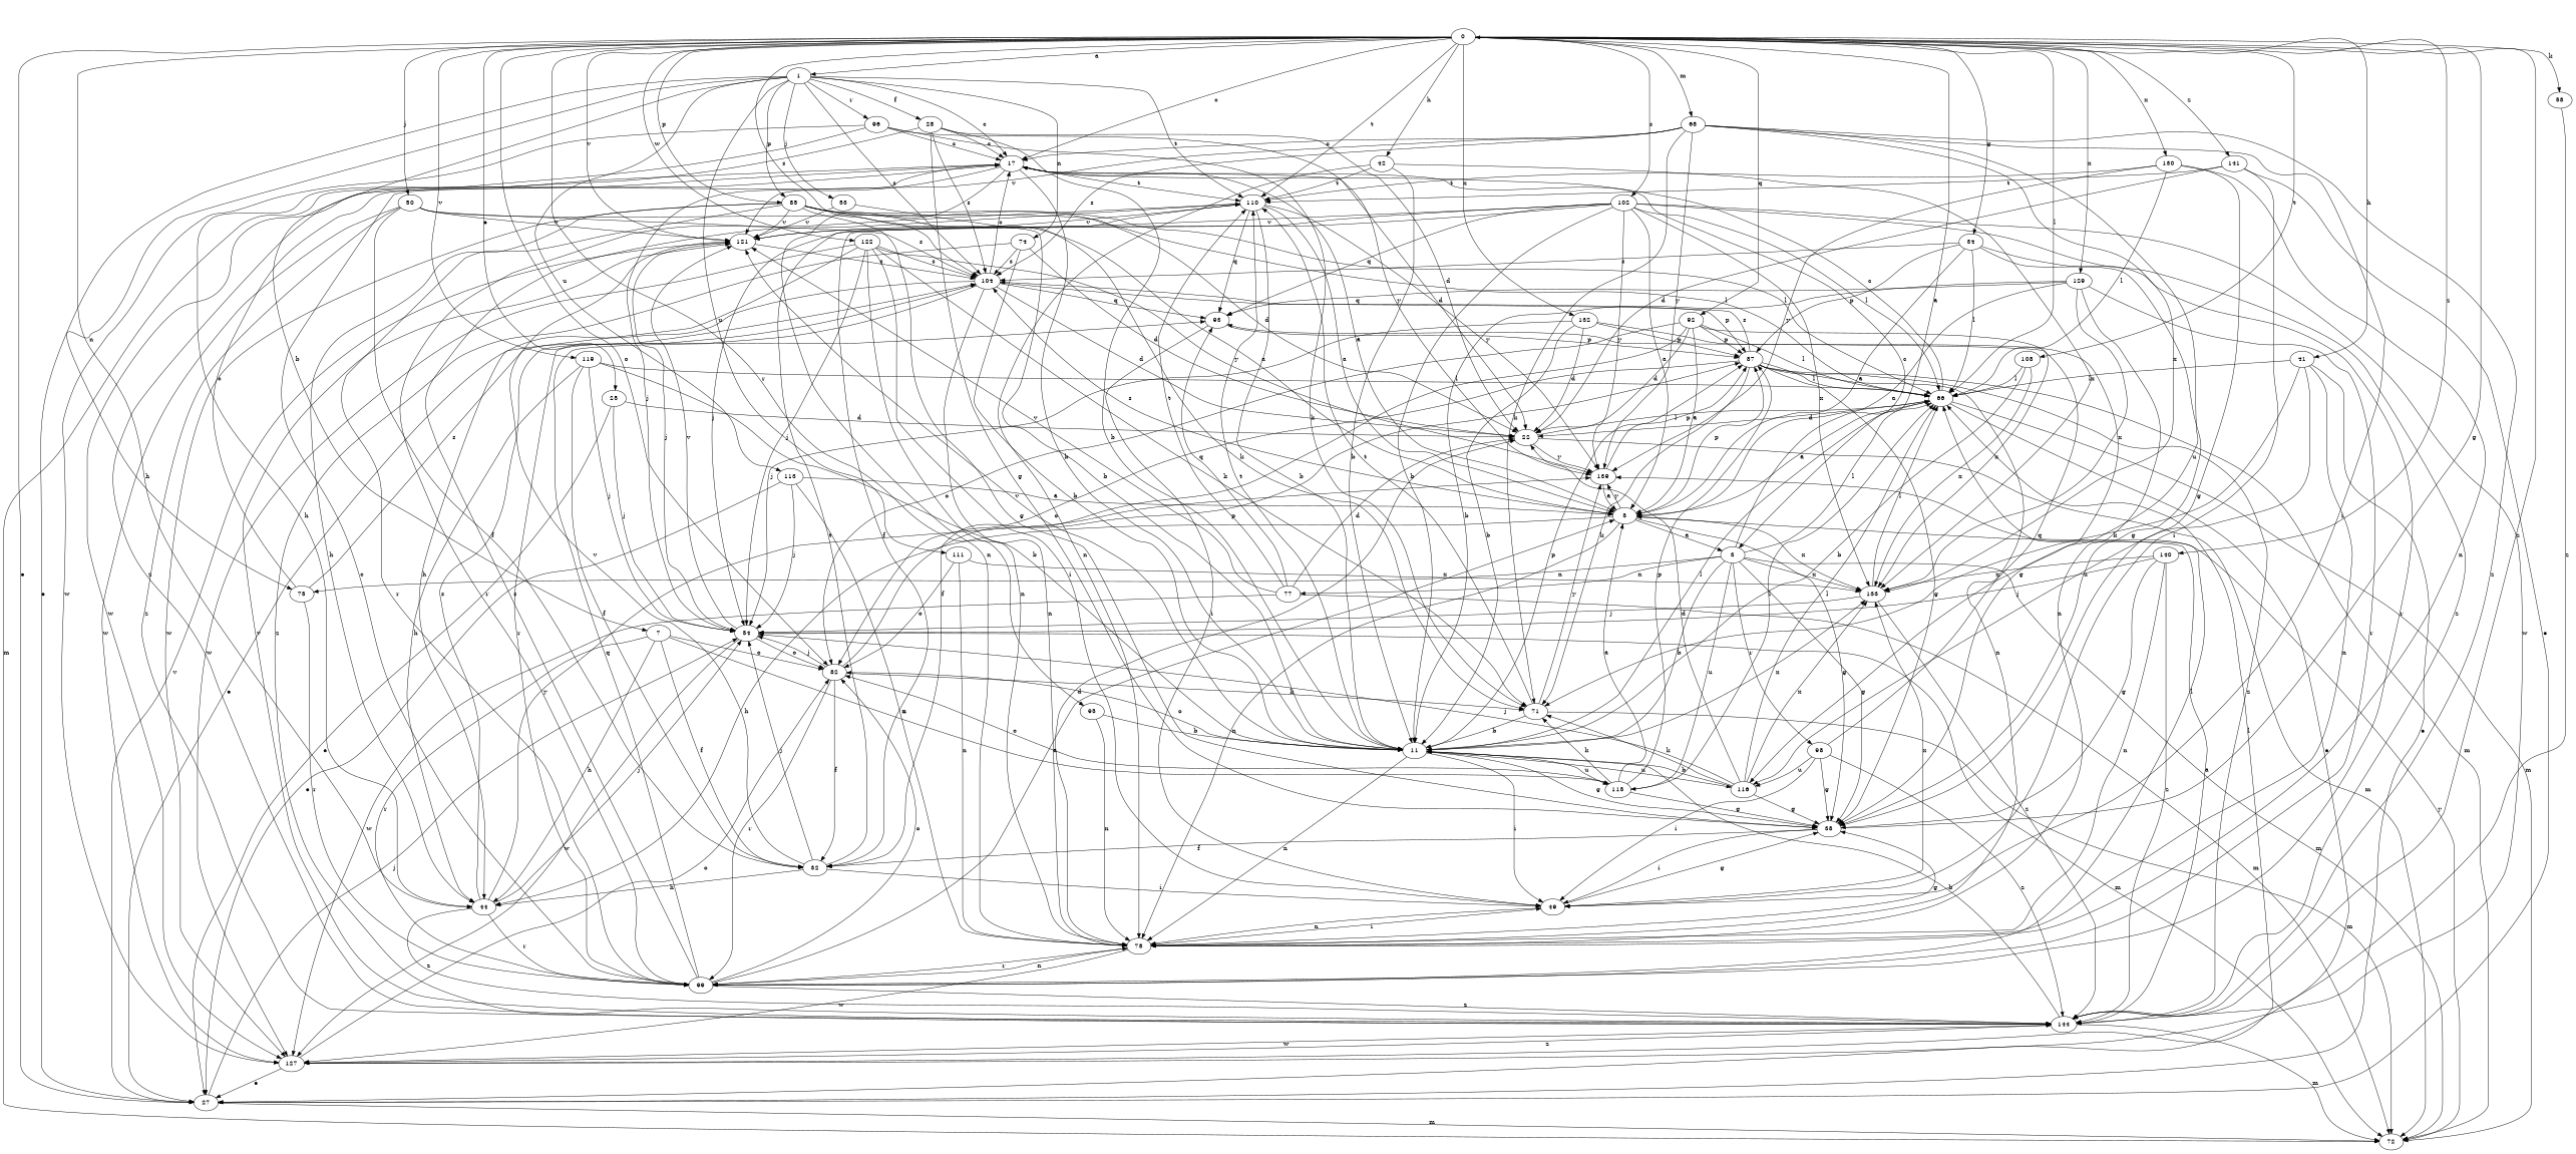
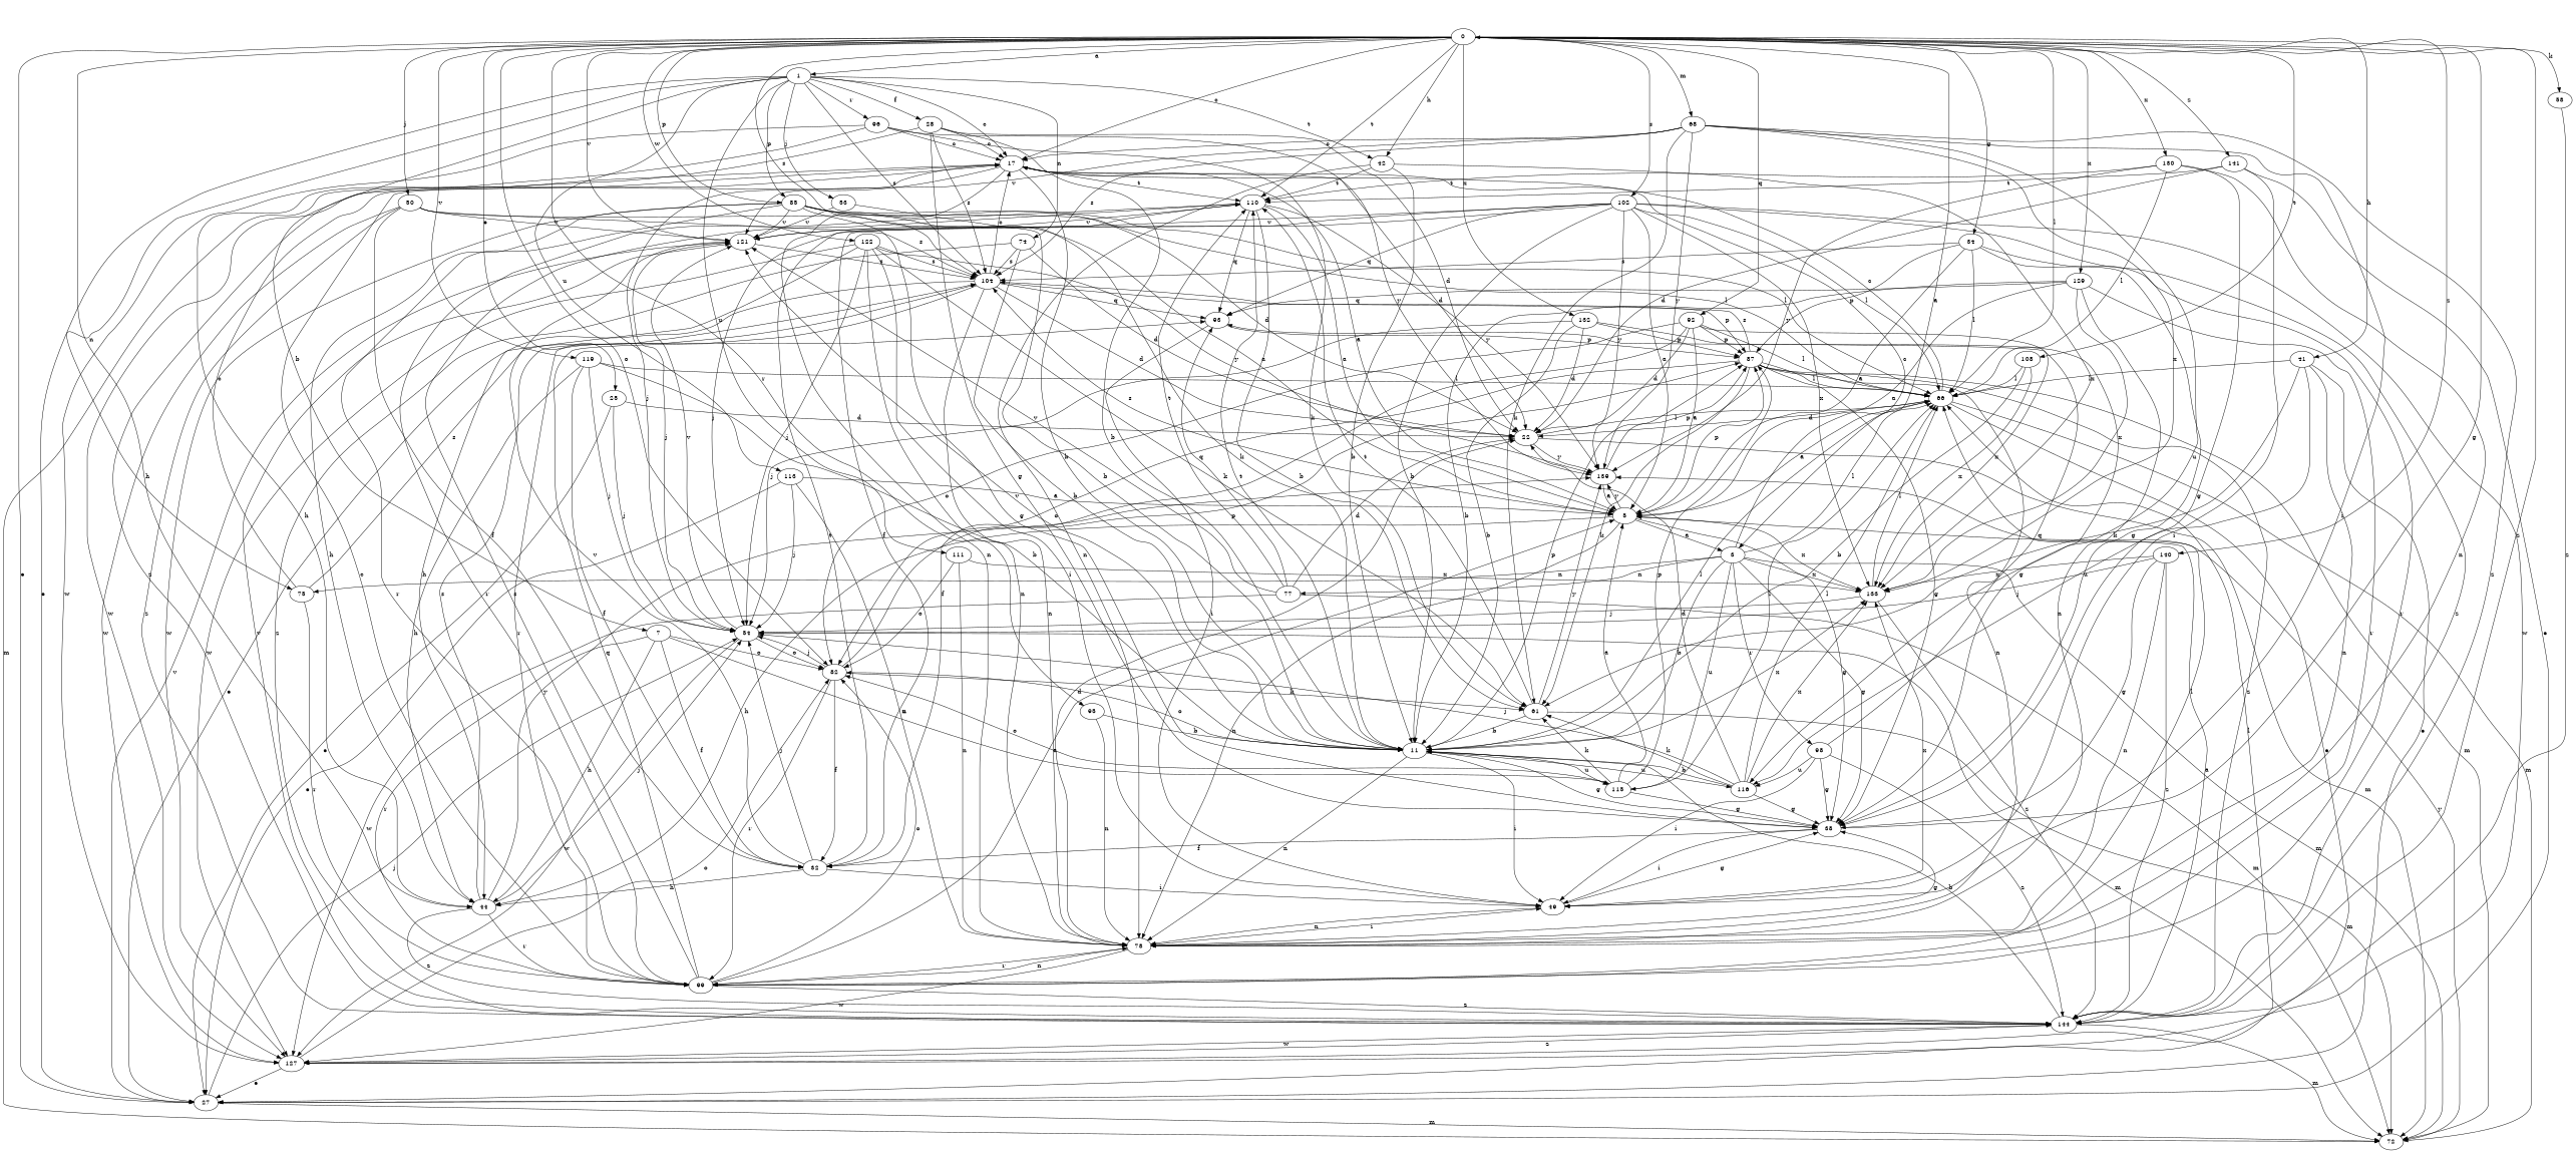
  strict digraph {
    0
    1
    3
    17
    25
    27
    34
    41
    42
    44
    50
    58
    66
    68
    82
    85
    92
    95
    102
    104
    108
    110
    119
    121
    122
    129
    130
    132
    140
    141
    144
    7
    28
    53
    74
    75
    96
    111
    113
    38
    11
    72
    77
    98
    115
    133
    5
    78
    22
    54
    127
    87
    99
    32
    49
    116
-   61 [label=71]
+   61
    139
    93
    0 -> 1 [label=a]
    0 -> 3 [label=a]
    0 -> 17 [label=c]
    0 -> 25 [label=e]
    0 -> 27 [label=e]
    0 -> 34 [label=g]
    0 -> 41 [label=h]
    0 -> 42 [label=h]
    0 -> 44 [label=h]
    0 -> 50 [label=j]
    0 -> 58 [label=k]
    0 -> 66 [label=l]
    0 -> 68 [label=m]
    0 -> 82 [label=o]
    0 -> 85 [label=p]
    0 -> 92 [label=q]
    0 -> 95 [label=r]
    0 -> 102 [label=s]
    0 -> 104 [label=s]
    0 -> 108 [label=t]
    0 -> 110 [label=t]
    0 -> 119 [label=v]
    0 -> 121 [label=v]
    0 -> 122 [label=w]
    0 -> 129 [label=x]
    0 -> 130 [label=x]
    0 -> 132 [label=x]
    0 -> 140 [label=z]
    0 -> 141 [label=z]
    0 -> 144 [label=z]
    1 -> 17 [label=c]
    1 -> 27 [label=e]
    1 -> 85 [label=p]
    1 -> 104 [label=s]
-   1 -> 110 [label=t]
+   1 -> 42 [label=t]
    1 -> 7 [label=b]
    1 -> 28 [label=f]
    1 -> 53 [label=j]
    1 -> 74 [label=n]
    1 -> 75 [label=n]
    1 -> 96 [label=r]
    1 -> 111 [label=u]
    1 -> 113 [label=u]
    3 -> 17 [label=c]
    3 -> 66 [label=l]
    3 -> 75 [label=n]
    3 -> 38 [label=g]
    3 -> 11 [label=b]
    3 -> 72 [label=m]
    3 -> 77 [label=n]
    3 -> 98 [label=r]
    3 -> 115 [label=u]
    3 -> 133 [label=x]
    17 -> 110 [label=t]
    17 -> 11 [label=b]
    17 -> 72 [label=m]
    17 -> 5 [label=a]
    17 -> 78 [label=n]
    17 -> 22 [label=d]
    17 -> 54 [label=j]
    17 -> 127 [label=w]
    25 -> 27 [label=e]
    25 -> 22 [label=d]
    25 -> 54 [label=j]
    27 -> 121 [label=v]
    27 -> 72 [label=m]
    27 -> 54 [label=j]
    34 -> 66 [label=l]
    34 -> 104 [label=s]
    34 -> 38 [label=g]
    34 -> 5 [label=a]
    34 -> 87 [label=p]
    34 -> 99 [label=r]
    41 -> 27 [label=e]
    41 -> 66 [label=l]
    41 -> 78 [label=n]
    41 -> 116 [label=u]
    41 -> 61 [label=k]
    42 -> 110 [label=t]
    42 -> 11 [label=b]
    42 -> 133 [label=x]
    42 -> 78 [label=n]
    44 -> 104 [label=s]
    44 -> 144 [label=z]
    44 -> 54 [label=j]
    44 -> 99 [label=r]
    44 -> 139 [label=y]
    50 -> 66 [label=l]
    50 -> 104 [label=s]
    50 -> 121 [label=v]
    50 -> 144 [label=z]
    50 -> 127 [label=w]
    50 -> 32 [label=f]
    58 -> 144 [label=z]
    66 -> 17 [label=c]
    66 -> 27 [label=e]
    66 -> 72 [label=m]
    66 -> 5 [label=a]
    66 -> 22 [label=d]
    68 -> 17 [label=c]
    68 -> 104 [label=s]
    68 -> 121 [label=v]
    68 -> 144 [label=z]
    68 -> 133 [label=x]
    68 -> 49 [label=i]
    68 -> 116 [label=u]
    68 -> 61 [label=k]
    68 -> 139 [label=y]
    82 -> 54 [label=j]
    82 -> 87 [label=p]
    82 -> 99 [label=r]
    82 -> 32 [label=f]
    82 -> 61 [label=k]
    85 -> 44 [label=h]
    85 -> 66 [label=l]
    85 -> 121 [label=v]
    85 -> 38 [label=g]
    85 -> 11 [label=b]
    85 -> 5 [label=a]
    85 -> 22 [label=d]
    85 -> 127 [label=w]
    85 -> 99 [label=r]
    92 -> 66 [label=l]
    92 -> 82 [label=o]
    92 -> 133 [label=x]
    92 -> 5 [label=a]
    92 -> 22 [label=d]
    92 -> 87 [label=p]
    92 -> 32 [label=f]
    95 -> 11 [label=b]
    95 -> 78 [label=n]
    102 -> 66 [label=l]
    102 -> 121 [label=v]
    102 -> 144 [label=z]
    102 -> 11 [label=b]
    102 -> 133 [label=x]
    102 -> 5 [label=a]
    102 -> 54 [label=j]
    102 -> 127 [label=w]
    102 -> 32 [label=f]
    102 -> 139 [label=y]
    102 -> 93 [label=q]
    104 -> 17 [label=c]
    104 -> 27 [label=e]
    104 -> 78 [label=n]
    104 -> 22 [label=d]
    104 -> 87 [label=p]
    104 -> 99 [label=r]
    104 -> 93 [label=q]
    108 -> 66 [label=l]
    108 -> 11 [label=b]
    108 -> 133 [label=x]
    110 -> 121 [label=v]
    110 -> 11 [label=b]
    110 -> 5 [label=a]
    110 -> 99 [label=r]
    110 -> 139 [label=y]
    110 -> 93 [label=q]
    119 -> 44 [label=h]
    119 -> 66 [label=l]
    119 -> 11 [label=b]
    119 -> 54 [label=j]
    119 -> 32 [label=f]
    121 -> 104 [label=s]
    121 -> 54 [label=j]
    122 -> 44 [label=h]
    122 -> 104 [label=s]
    122 -> 78 [label=n]
    122 -> 54 [label=j]
    122 -> 127 [label=w]
    122 -> 49 [label=i]
    122 -> 61 [label=k]
    122 -> 139 [label=y]
    129 -> 11 [label=b]
    129 -> 133 [label=x]
    129 -> 5 [label=a]
    129 -> 78 [label=n]
    129 -> 99 [label=r]
    129 -> 93 [label=q]
    130 -> 66 [label=l]
    130 -> 110 [label=t]
    130 -> 38 [label=g]
    130 -> 78 [label=n]
    130 -> 139 [label=y]
    132 -> 38 [label=g]
    132 -> 11 [label=b]
    132 -> 22 [label=d]
    132 -> 54 [label=j]
    132 -> 87 [label=p]
    140 -> 144 [label=z]
    140 -> 38 [label=g]
    140 -> 133 [label=x]
    140 -> 78 [label=n]
    140 -> 54 [label=j]
    141 -> 27 [label=e]
    141 -> 110 [label=t]
    141 -> 22 [label=d]
    141 -> 49 [label=i]
    144 -> 121 [label=v]
    144 -> 11 [label=b]
    144 -> 72 [label=m]
    144 -> 5 [label=a]
    144 -> 127 [label=w]
    7 -> 44 [label=h]
    7 -> 82 [label=o]
    7 -> 115 [label=u]
    7 -> 99 [label=r]
    7 -> 32 [label=f]
    28 -> 17 [label=c]
    28 -> 104 [label=s]
    28 -> 144 [label=z]
    28 -> 38 [label=g]
    28 -> 11 [label=b]
    28 -> 22 [label=d]
    53 -> 121 [label=v]
    53 -> 61 [label=k]
    74 -> 104 [label=s]
    74 -> 144 [label=z]
    74 -> 11 [label=b]
    74 -> 22 [label=d]
    75 -> 17 [label=c]
    75 -> 104 [label=s]
    75 -> 99 [label=r]
    96 -> 17 [label=c]
    96 -> 44 [label=h]
    96 -> 127 [label=w]
    96 -> 61 [label=k]
    96 -> 139 [label=y]
    111 -> 82 [label=o]
    111 -> 133 [label=x]
    111 -> 78 [label=n]
    113 -> 27 [label=e]
    113 -> 5 [label=a]
    113 -> 78 [label=n]
    113 -> 54 [label=j]
    38 -> 0 [label=g]
    38 -> 32 [label=f]
    38 -> 49 [label=i]
    11 -> 66 [label=l]
    11 -> 82 [label=o]
    11 -> 110 [label=t]
    11 -> 121 [label=v]
    11 -> 38 [label=g]
    11 -> 115 [label=u]
    11 -> 133 [label=x]
    11 -> 78 [label=n]
    11 -> 87 [label=p]
    11 -> 49 [label=i]
    11 -> 116 [label=u]
    72 -> 139 [label=y]
    77 -> 110 [label=t]
    77 -> 121 [label=v]
    77 -> 72 [label=m]
    77 -> 22 [label=d]
    77 -> 127 [label=w]
    77 -> 93 [label=q]
    98 -> 144 [label=z]
    98 -> 38 [label=g]
    98 -> 49 [label=i]
    98 -> 116 [label=u]
    98 -> 93 [label=q]
    115 -> 66 [label=l]
    115 -> 82 [label=o]
    115 -> 38 [label=g]
    115 -> 5 [label=a]
    115 -> 87 [label=p]
    115 -> 61 [label=k]
    133 -> 66 [label=l]
    133 -> 144 [label=z]
    133 -> 54 [label=j]
    5 -> 3 [label=a]
    5 -> 44 [label=h]
    5 -> 104 [label=s]
    5 -> 38 [label=g]
    5 -> 133 [label=x]
    5 -> 78 [label=n]
    5 -> 87 [label=p]
    5 -> 139 [label=y]
    78 -> 38 [label=g]
    78 -> 22 [label=d]
    78 -> 127 [label=w]
    78 -> 99 [label=r]
    78 -> 49 [label=i]
    22 -> 66 [label=l]
    22 -> 72 [label=m]
    22 -> 139 [label=y]
    54 -> 82 [label=o]
    54 -> 121 [label=v]
    54 -> 72 [label=m]
    54 -> 127 [label=w]
    127 -> 27 [label=e]
    127 -> 66 [label=l]
    127 -> 82 [label=o]
    127 -> 144 [label=z]
    87 -> 66 [label=l]
    87 -> 82 [label=o]
    87 -> 104 [label=s]
    87 -> 144 [label=z]
    87 -> 38 [label=g]
    87 -> 72 [label=m]
    87 -> 78 [label=n]
    87 -> 61 [label=k]
    99 -> 17 [label=c]
    99 -> 66 [label=l]
    99 -> 82 [label=o]
    99 -> 110 [label=s]
    99 -> 144 [label=z]
    99 -> 5 [label=a]
    99 -> 78 [label=n]
    99 -> 93 [label=q]
    32 -> 44 [label=h]
    32 -> 110 [label=t]
    32 -> 121 [label=v]
    32 -> 54 [label=j]
    32 -> 49 [label=i]
    49 -> 38 [label=g]
    49 -> 133 [label=x]
    49 -> 78 [label=n]
    116 -> 66 [label=l]
    116 -> 38 [label=g]
    116 -> 11 [label=b]
    116 -> 133 [label=x]
    116 -> 22 [label=d]
    116 -> 54 [label=j]
    116 -> 61 [label=k]
    61 -> 110 [label=t]
    61 -> 11 [label=b]
    61 -> 72 [label=m]
    61 -> 139 [label=y]
    139 -> 5 [label=a]
    139 -> 87 [label=p]
    93 -> 87 [label=p]
    93 -> 49 [label=i]
  }
